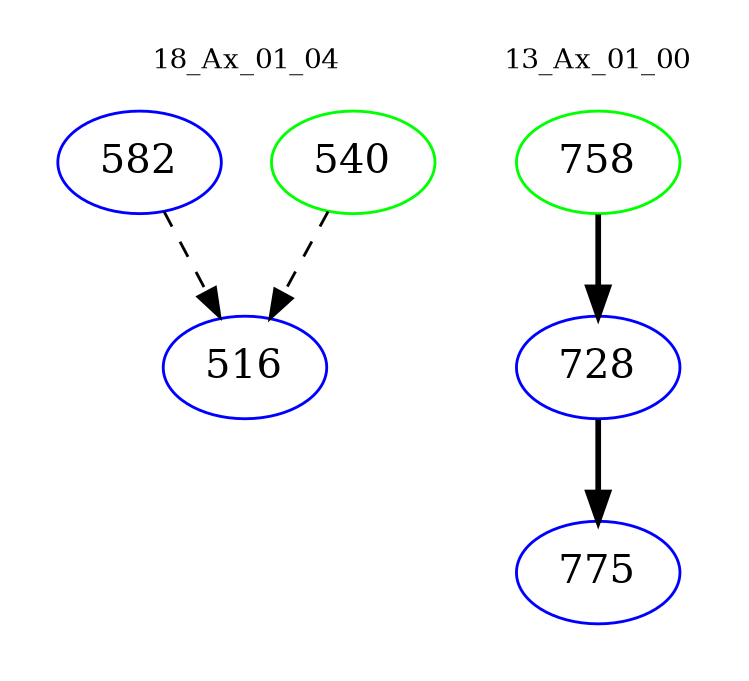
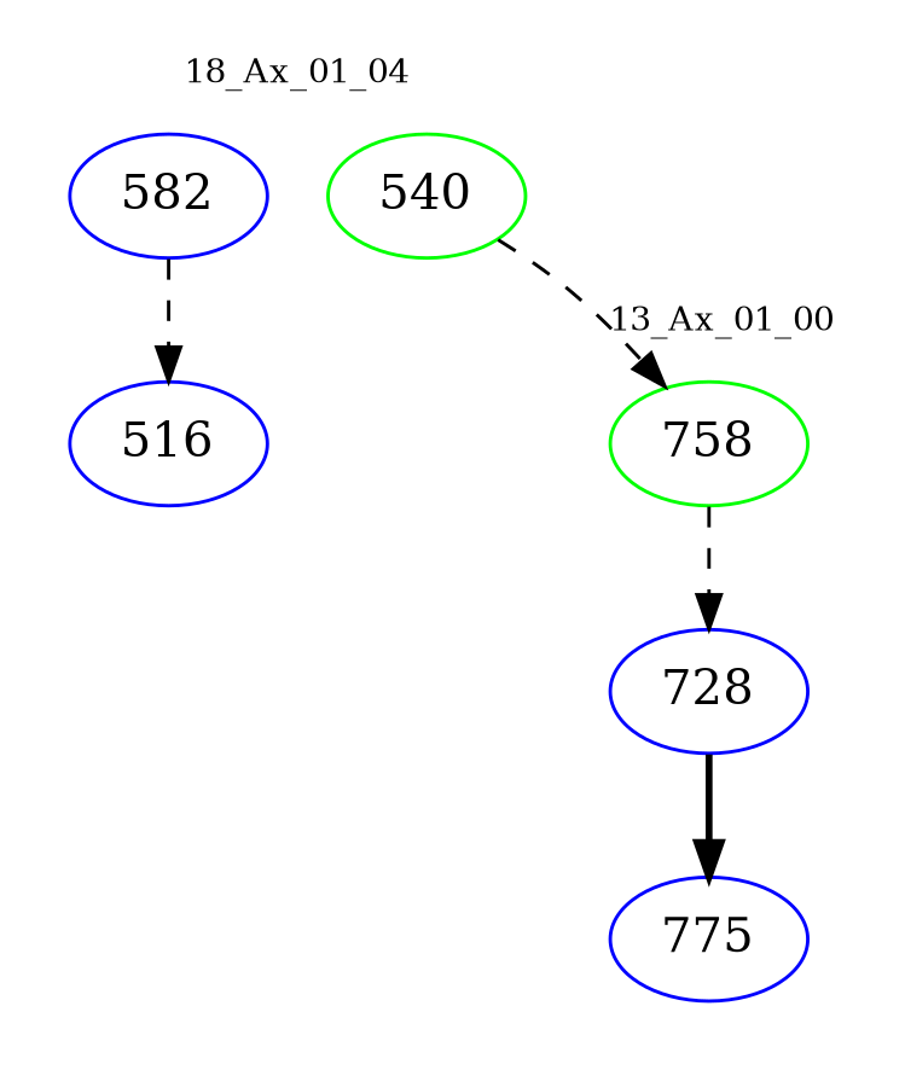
  digraph {
    node [color=blue]
    edge [color=black style=dashed]
    n1 [color=green label=540]
    n2 [label=516]
    n3 [label=582]
    n4 [color=green label=758]
    n5 [label=728]
    n6 [label=775]
    subgraph cluster_1 {
      color=white
      fontsize=10
      label="18_Ax_01_04"
      n1
      n2
      n3
    }
    subgraph cluster_2 {
      color=white
      fontsize=10
      label="13_Ax_01_00"
      n4
      n5
      n6
    }
-   n1 -> n2
+   n1 -> n4
    n3 -> n2
-   n4 -> n5 [style=bold]
+   n4 -> n5
    n5 -> n6 [style=bold]
  }
